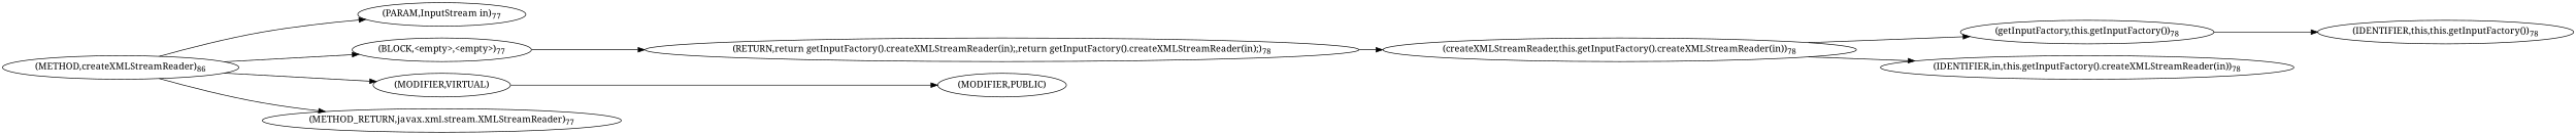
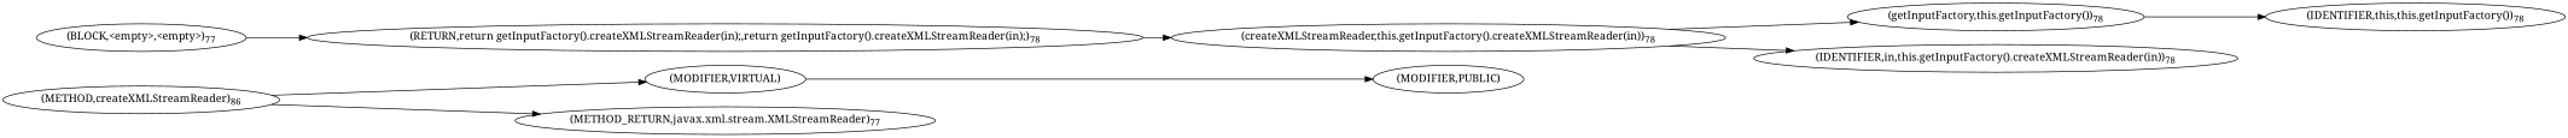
  digraph {
    fontname="Noto Serif"
    rankdir=LR
    node [fontname="Noto Serif"]
    edge [fontname="Noto Serif"]
    n1 [label=<(METHOD,createXMLStreamReader)<SUB>86</SUB>>]
-   n2 [label=<(PARAM,InputStream in)<SUB>77</SUB>>]
    n3 [label=<(BLOCK,&lt;empty&gt;,&lt;empty&gt;)<SUB>77</SUB>>]
    n4 [label=<(MODIFIER,VIRTUAL)>]
    n5 [label=<(METHOD_RETURN,javax.xml.stream.XMLStreamReader)<SUB>77</SUB>>]
    n6 [label=<(RETURN,return getInputFactory().createXMLStreamReader(in);,return getInputFactory().createXMLStreamReader(in);)<SUB>78</SUB>>]
    n7 [label=<(MODIFIER,PUBLIC)>]
    n8 [label=<(createXMLStreamReader,this.getInputFactory().createXMLStreamReader(in))<SUB>78</SUB>>]
    n9 [label=<(getInputFactory,this.getInputFactory())<SUB>78</SUB>>]
    n10 [label=<(IDENTIFIER,in,this.getInputFactory().createXMLStreamReader(in))<SUB>78</SUB>>]
    n11 [label=<(IDENTIFIER,this,this.getInputFactory())<SUB>78</SUB>>]
-   n1 -> n2
-   n1 -> n3
    n1 -> n4
    n1 -> n5
    n3 -> n6
    n4 -> n7
    n6 -> n8
    n8 -> n9
    n8 -> n10
    n9 -> n11
  }
